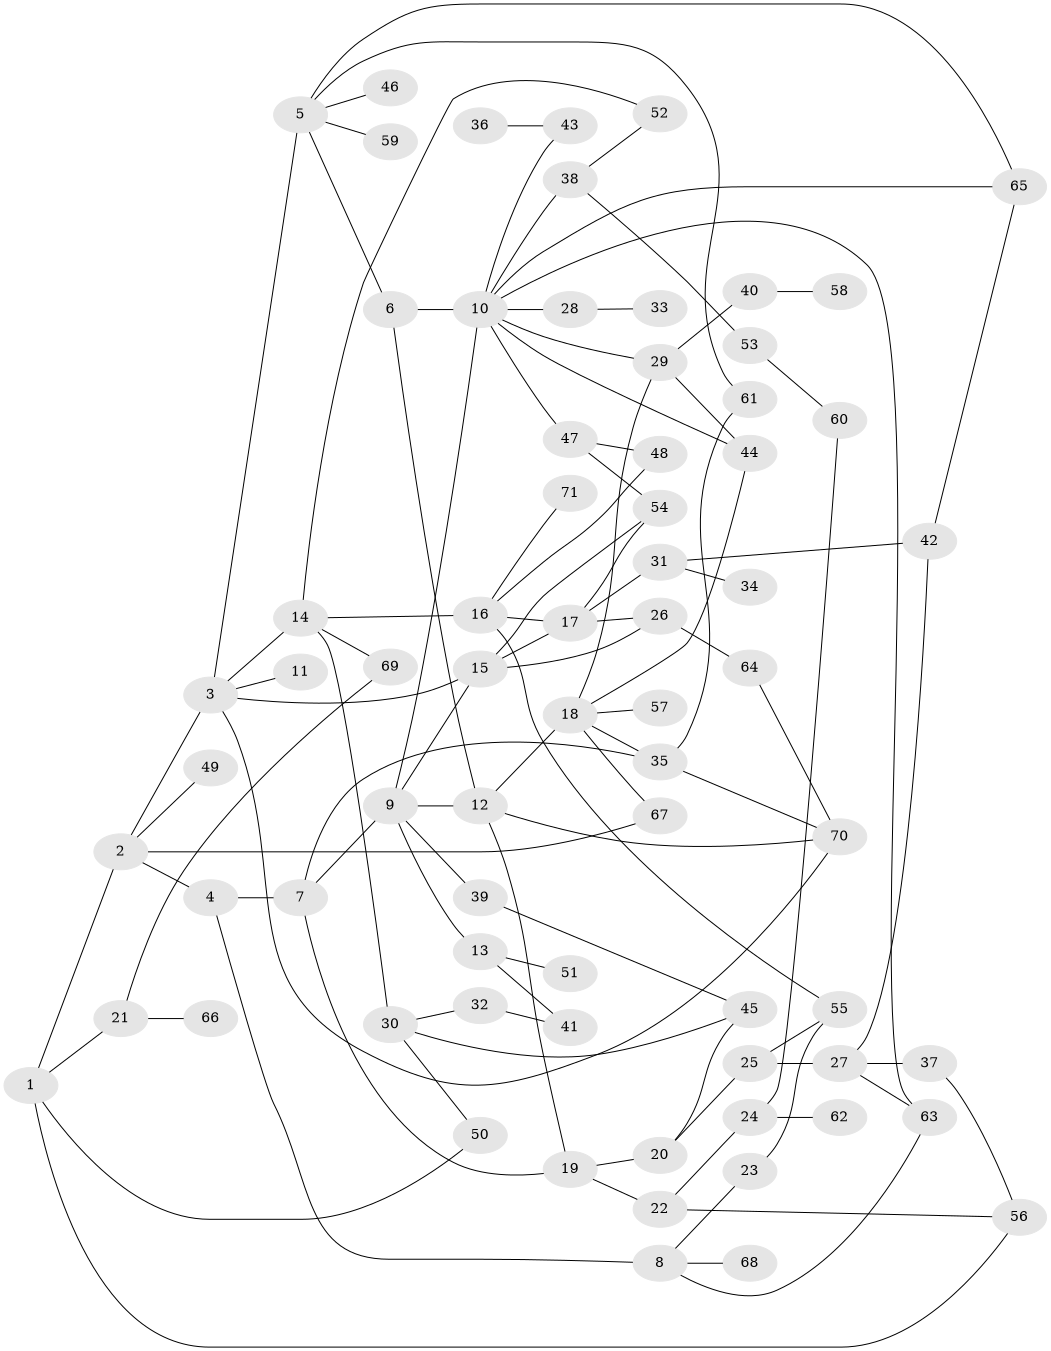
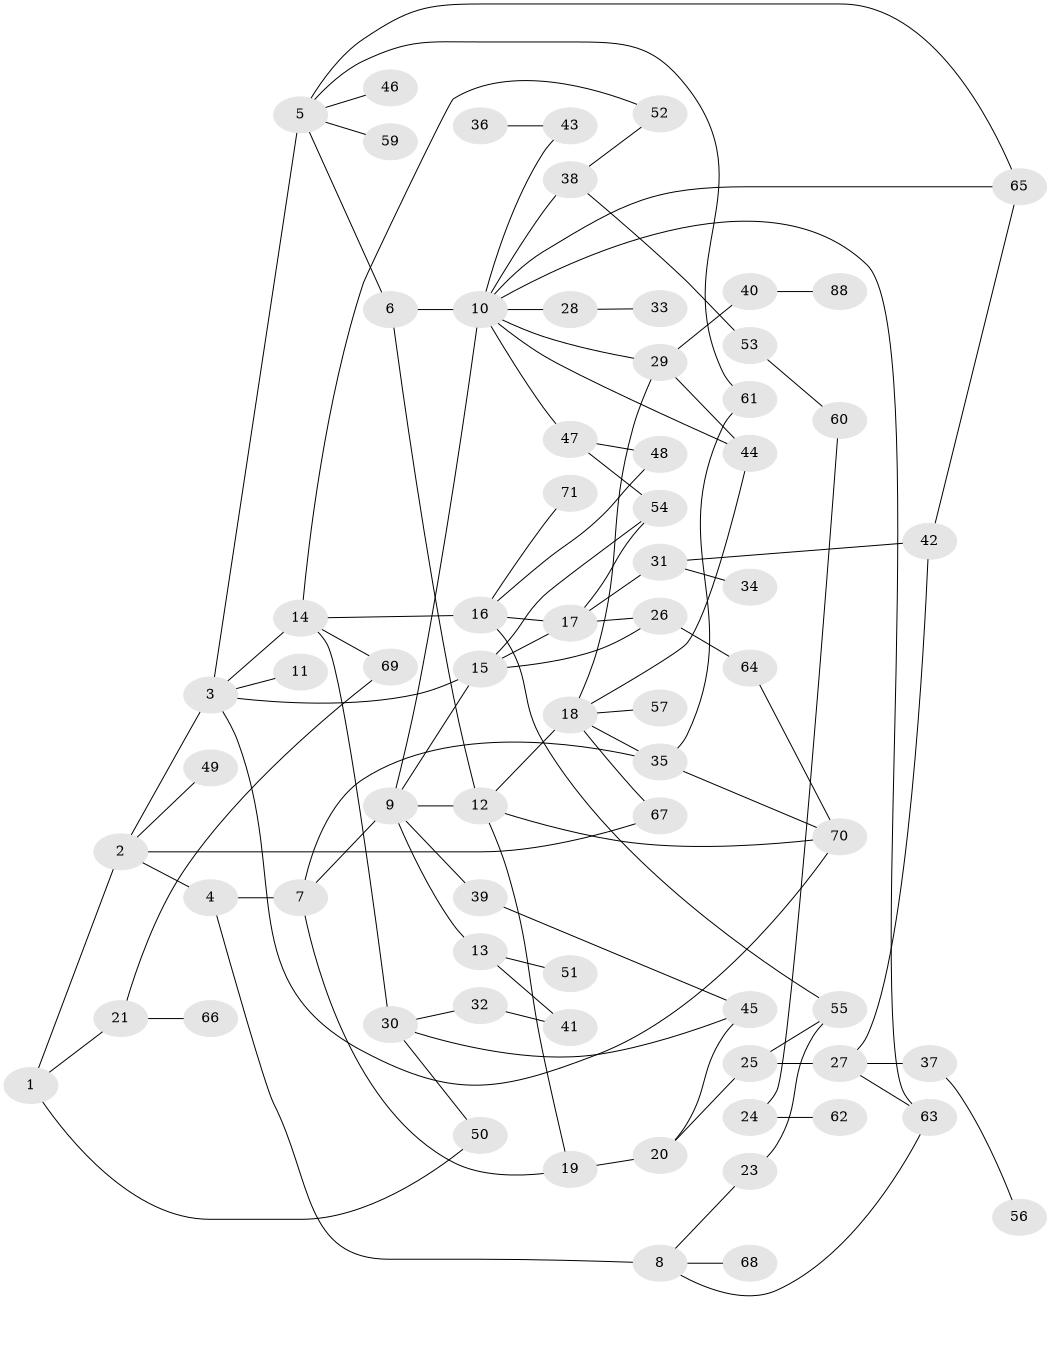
  graph {
    rankdir=LR
    node [color=gray90 style=filled]
    1
    2
    21
    50
    56
    3
    4
    49
    67
    69
    66
    5
    11
    14
    15
    70
    7
    8
    6
    46
    59
    61
    65
    16
    30
    52
    17
    26
    54
    9
    19
    35
    23
    63
    68
    10
    12
    28
    29
    38
    43
    44
    47
    18
    13
    39
    20
-   22
    55
    41
    51
    45
    33
    40
    53
    48
    57
    71
    32
    31
    64
    42
    34
    25
    24
    27
    60
    62
    37
    36
-   58
+   58 [label=88]
    1 -- 2
    1 -- 21
    1 -- 50
-   1 -- 56
    2 -- 3
    2 -- 4
    2 -- 49
    2 -- 67
    21 -- 69
    21 -- 66
    3 -- 5
    3 -- 11
    3 -- 14
    3 -- 15
    3 -- 70
    4 -- 7
    4 -- 8
    5 -- 6
    5 -- 46
    5 -- 59
    5 -- 61
    5 -- 65
    14 -- 69
    14 -- 16
    14 -- 30
    14 -- 52
    15 -- 17
    15 -- 26
    15 -- 54
    7 -- 9
    7 -- 19
    7 -- 35
    8 -- 23
    8 -- 63
    8 -- 68
    6 -- 10
    6 -- 12
    16 -- 17
    16 -- 55
    16 -- 48
    16 -- 71
    30 -- 50
    30 -- 45
    30 -- 32
    17 -- 26
    17 -- 54
    17 -- 31
    26 -- 64
    9 -- 15
    9 -- 10
    9 -- 12
    9 -- 13
    9 -- 39
    19 -- 20
-   19 -- 22
    35 -- 70
    35 -- 61
    23 -- 55
    10 -- 65
    10 -- 63
    10 -- 28
    10 -- 29
    10 -- 38
    10 -- 43
    10 -- 44
    10 -- 47
    12 -- 70
    12 -- 19
    12 -- 18
    28 -- 33
    29 -- 44
    29 -- 40
    38 -- 52
    38 -- 53
    47 -- 54
    47 -- 48
    18 -- 67
    18 -- 35
    18 -- 29
    18 -- 44
    18 -- 57
    13 -- 41
    13 -- 51
    39 -- 45
    20 -- 45
    20 -- 25
-   22 -- 56
-   22 -- 24
    40 -- 58
    53 -- 60
    32 -- 41
    31 -- 42
    31 -- 34
    64 -- 70
    42 -- 65
    25 -- 55
    25 -- 27
    24 -- 60
    24 -- 62
    27 -- 63
    27 -- 42
    27 -- 37
    37 -- 56
    36 -- 43
  }
